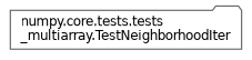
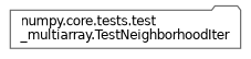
  digraph {
    rankdir=LR
-   n1 [color=grey40 fillcolor=white fontname=Helvetica fontsize=10 height=0.2 label="numpy.core.tests.tests\l_multiarray.TestNeighborhoodIter" shape=folder style=filled width=0.4]
+   n1 [color=grey40 fillcolor=white fontname=Helvetica fontsize=10 height=0.2 label="numpy.core.tests.test\l_multiarray.TestNeighborhoodIter" shape=folder style=filled width=0.4]
  }
